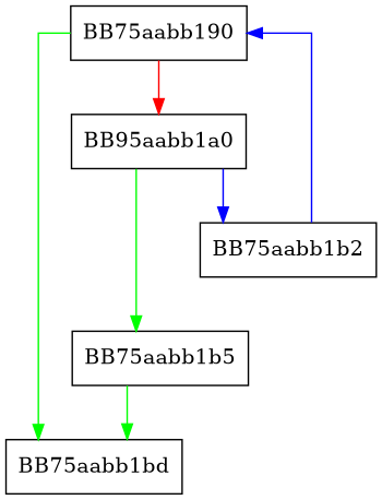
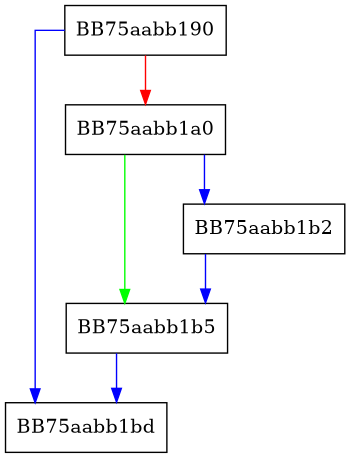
  digraph {
    splines=ortho
    node [shape=box]
    edge [color=blue]
    BB75aabb190
    BB75aabb1bd
-   BB75aabb1a0 [label=BB95aabb1a0]
+   BB75aabb1a0
    n4 [label=BB75aabb1b5]
    BB75aabb1b2
-   BB75aabb190 -> BB75aabb1bd [color=green]
+   BB75aabb190 -> BB75aabb1bd
    BB75aabb190 -> BB75aabb1a0 [color=red]
    BB75aabb1a0 -> n4 [color=green]
    BB75aabb1a0 -> BB75aabb1b2
-   n4 -> BB75aabb1bd [color=green]
-   BB75aabb1b2 -> BB75aabb190
+   n4 -> BB75aabb1bd
+   BB75aabb1b2 -> n4
  }
